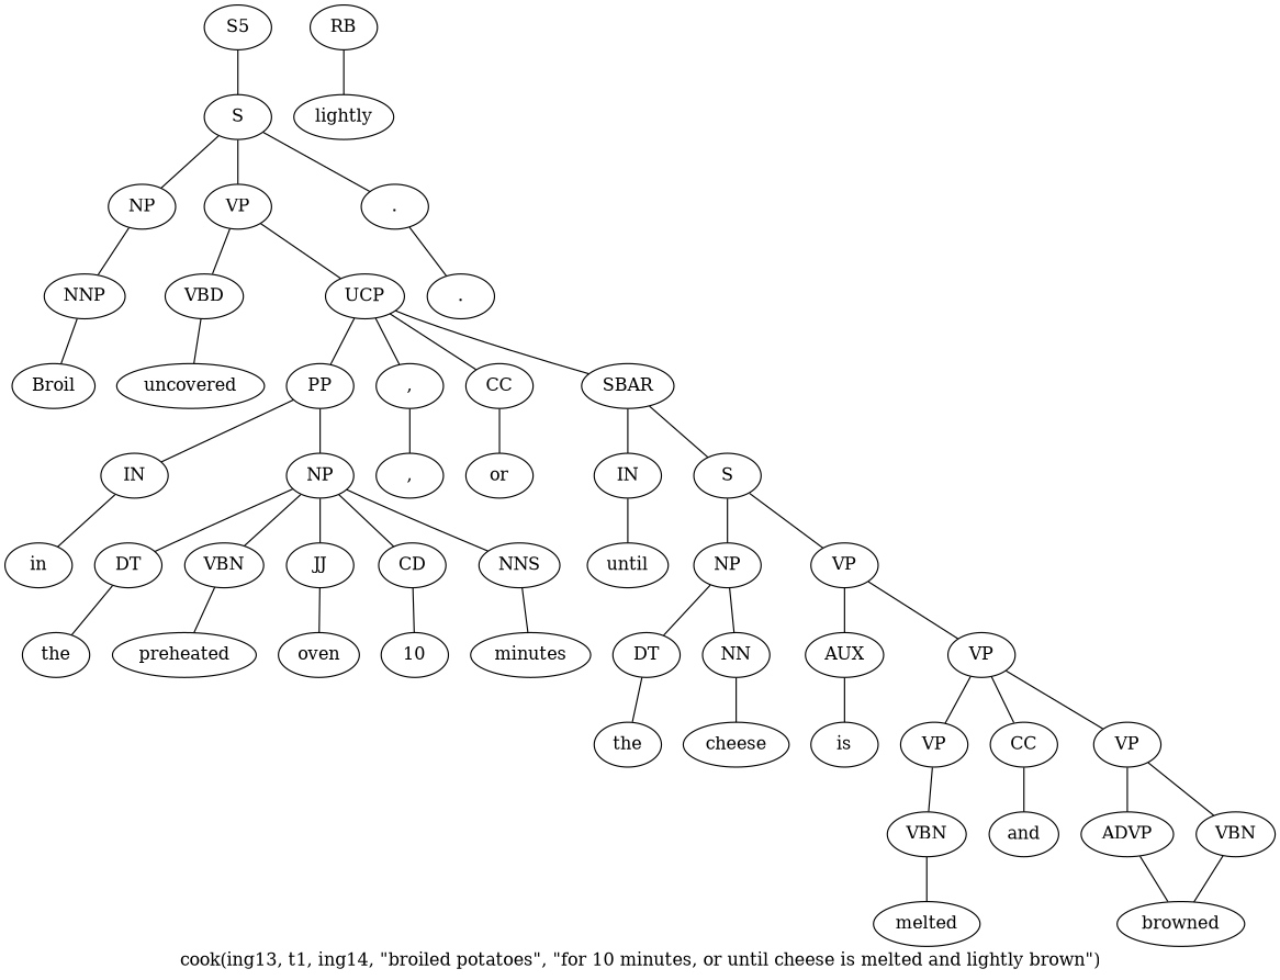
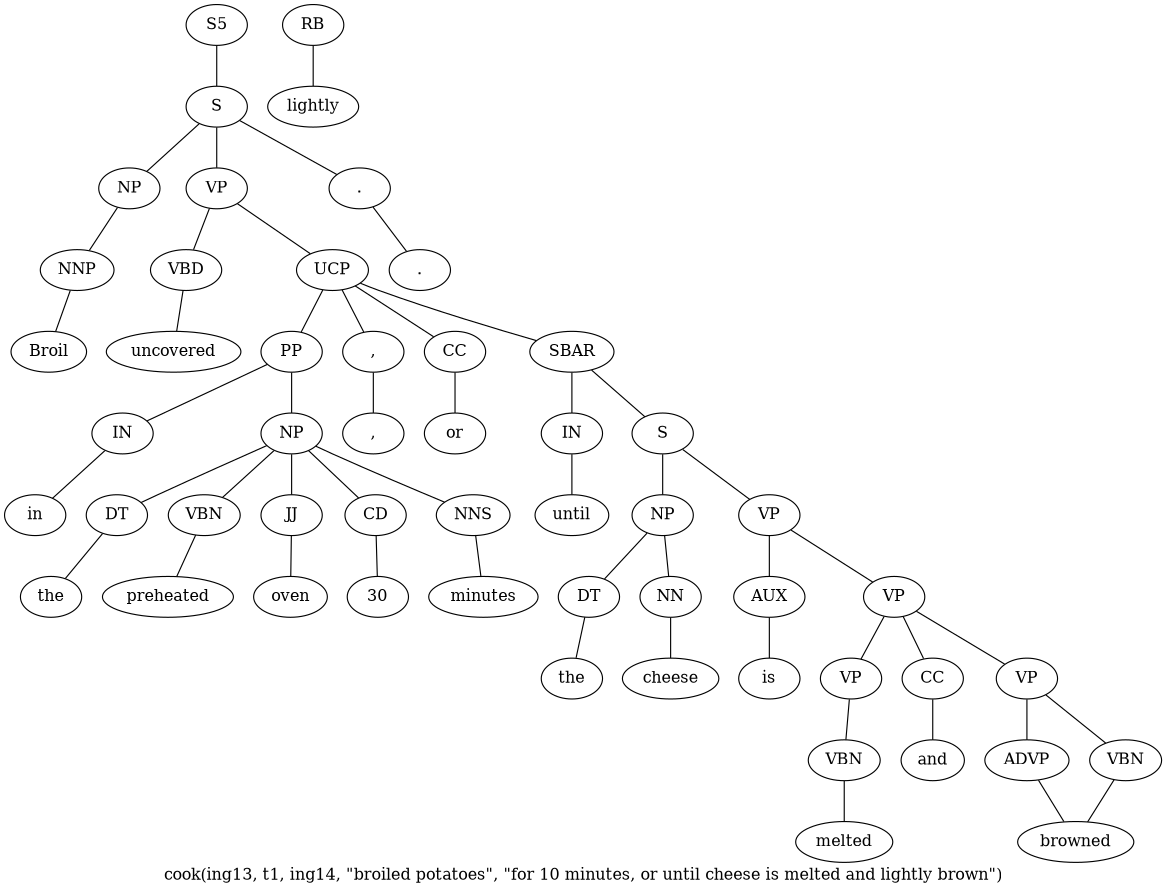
  graph {
    label="cook(ing13, t1, ing14, \"broiled potatoes\", \"for 10 minutes, or until cheese is melted and lightly brown\")"
    n1 [label=S5]
    n2 [label=S]
    n3 [label=NP]
    n4 [label=VP]
    n5 [label="."]
    n6 [label=NNP]
    n7 [label=VBD]
    n8 [label=UCP]
    n9 [label="."]
    n10 [label=Broil]
    n11 [label=uncovered]
    n12 [label=PP]
    n13 [label=","]
    n14 [label=CC]
    n15 [label=SBAR]
    n16 [label=IN]
    n17 [label=NP]
    n18 [label=","]
    n19 [label=or]
    n20 [label=IN]
    n21 [label=S]
    n22 [label=in]
    n23 [label=DT]
    n24 [label=VBN]
    n25 [label=JJ]
    n26 [label=CD]
    n27 [label=NNS]
    n28 [label=the]
    n29 [label=preheated]
    n30 [label=oven]
-   n31 [label=10]
+   n31 [label=30]
    n32 [label=minutes]
    n33 [label=until]
    n34 [label=NP]
    n35 [label=VP]
    n36 [label=DT]
    n37 [label=NN]
    n38 [label=AUX]
    n39 [label=VP]
    n40 [label=the]
    n41 [label=cheese]
    n42 [label=is]
    n43 [label=VP]
    n44 [label=CC]
    n45 [label=VP]
    n46 [label=VBN]
    n47 [label=and]
    n48 [label=ADVP]
    n49 [label=VBN]
    n50 [label=melted]
    n51 [label=browned]
    n52 [label=RB]
    n53 [label=lightly]
    n1 -- n2
    n2 -- n3
    n2 -- n4
    n2 -- n5
    n3 -- n6
    n4 -- n7
    n4 -- n8
    n5 -- n9
    n6 -- n10
    n7 -- n11
    n8 -- n12
    n8 -- n13
    n8 -- n14
    n8 -- n15
    n12 -- n16
    n12 -- n17
    n13 -- n18
    n14 -- n19
    n15 -- n20
    n15 -- n21
    n16 -- n22
    n17 -- n23
    n17 -- n24
    n17 -- n25
    n17 -- n26
    n17 -- n27
    n20 -- n33
    n21 -- n34
    n21 -- n35
    n23 -- n28
    n24 -- n29
    n25 -- n30
    n26 -- n31
    n27 -- n32
    n34 -- n36
    n34 -- n37
    n35 -- n38
    n35 -- n39
    n36 -- n40
    n37 -- n41
    n38 -- n42
    n39 -- n43
    n39 -- n44
    n39 -- n45
    n43 -- n46
    n44 -- n47
    n45 -- n48
    n45 -- n49
    n46 -- n50
    n48 -- n51
    n49 -- n51
    n52 -- n53
  }
